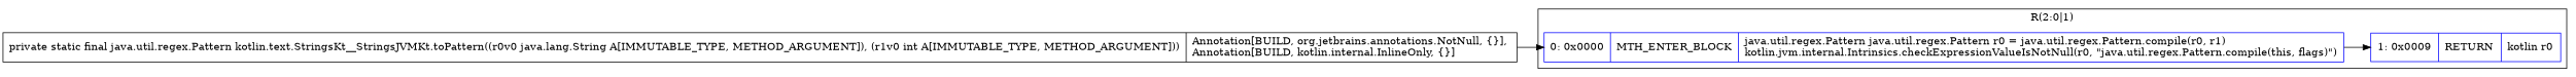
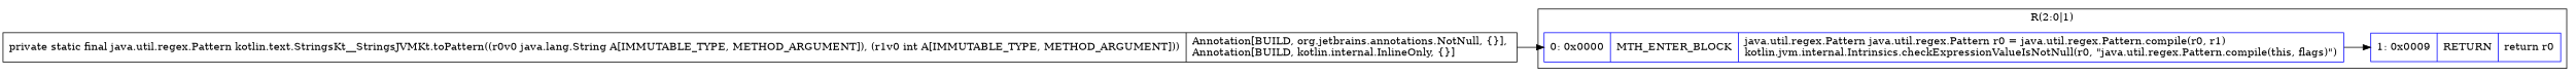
  digraph {
    rankdir=LR
    node [color=blue shape=record]
    n1 [label="{0\:\ 0x0000|MTH_ENTER_BLOCK\l|java.util.regex.Pattern java.util.regex.Pattern r0 = java.util.regex.Pattern.compile(r0, r1)\lkotlin.jvm.internal.Intrinsics.checkExpressionValueIsNotNull(r0, \"java.util.regex.Pattern.compile(this, flags)\")\l}"]
-   n2 [label="{1\:\ 0x0009|RETURN\l|kotlin r0\l}"]
+   n2 [label="{1\:\ 0x0009|RETURN\l|return r0\l}"]
    n3 [label="{private static final java.util.regex.Pattern kotlin.text.StringsKt__StringsJVMKt.toPattern((r0v0 java.lang.String A[IMMUTABLE_TYPE, METHOD_ARGUMENT]), (r1v0 int A[IMMUTABLE_TYPE, METHOD_ARGUMENT]))  | Annotation[BUILD, org.jetbrains.annotations.NotNull, \{\}], \lAnnotation[BUILD, kotlin.internal.InlineOnly, \{\}]\l}" color=""]
    subgraph cluster_1 {
      label="R(2:0|1)"
      n1
      n2
    }
    n1 -> n2
    n3 -> n1
  }
